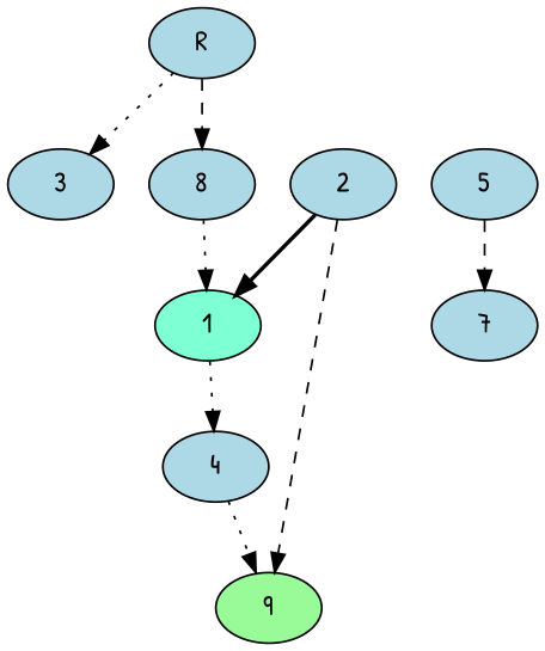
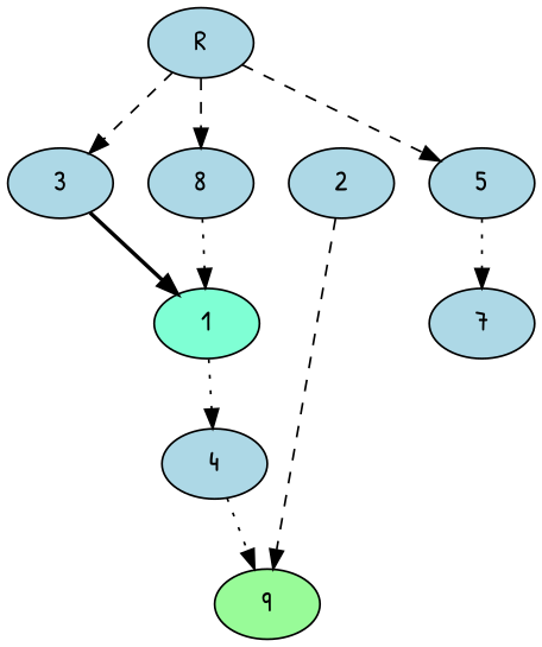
  digraph {
    fontname="Patrick Hand"
    node [fillcolor=lightblue fontname="Patrick Hand" style=filled]
    edge [fontname="Patrick Hand" style=dashed]
    1 [fillcolor=aquamarine]
    4
    9 [fillcolor=palegreen]
    2
    3
    5
    7
    8
    R
    1 -> 4 [style=dotted]
    4 -> 9 [style=dotted]
    2 -> 9
-   2 -> 1 [style=bold]
-   5 -> 7
+   3 -> 1 [style=bold]
+   5 -> 7 [style=dotted]
    8 -> 1 [style=dotted]
-   R -> 3 [style=dotted]
+   R -> 3
+   R -> 5
    R -> 8
  }
